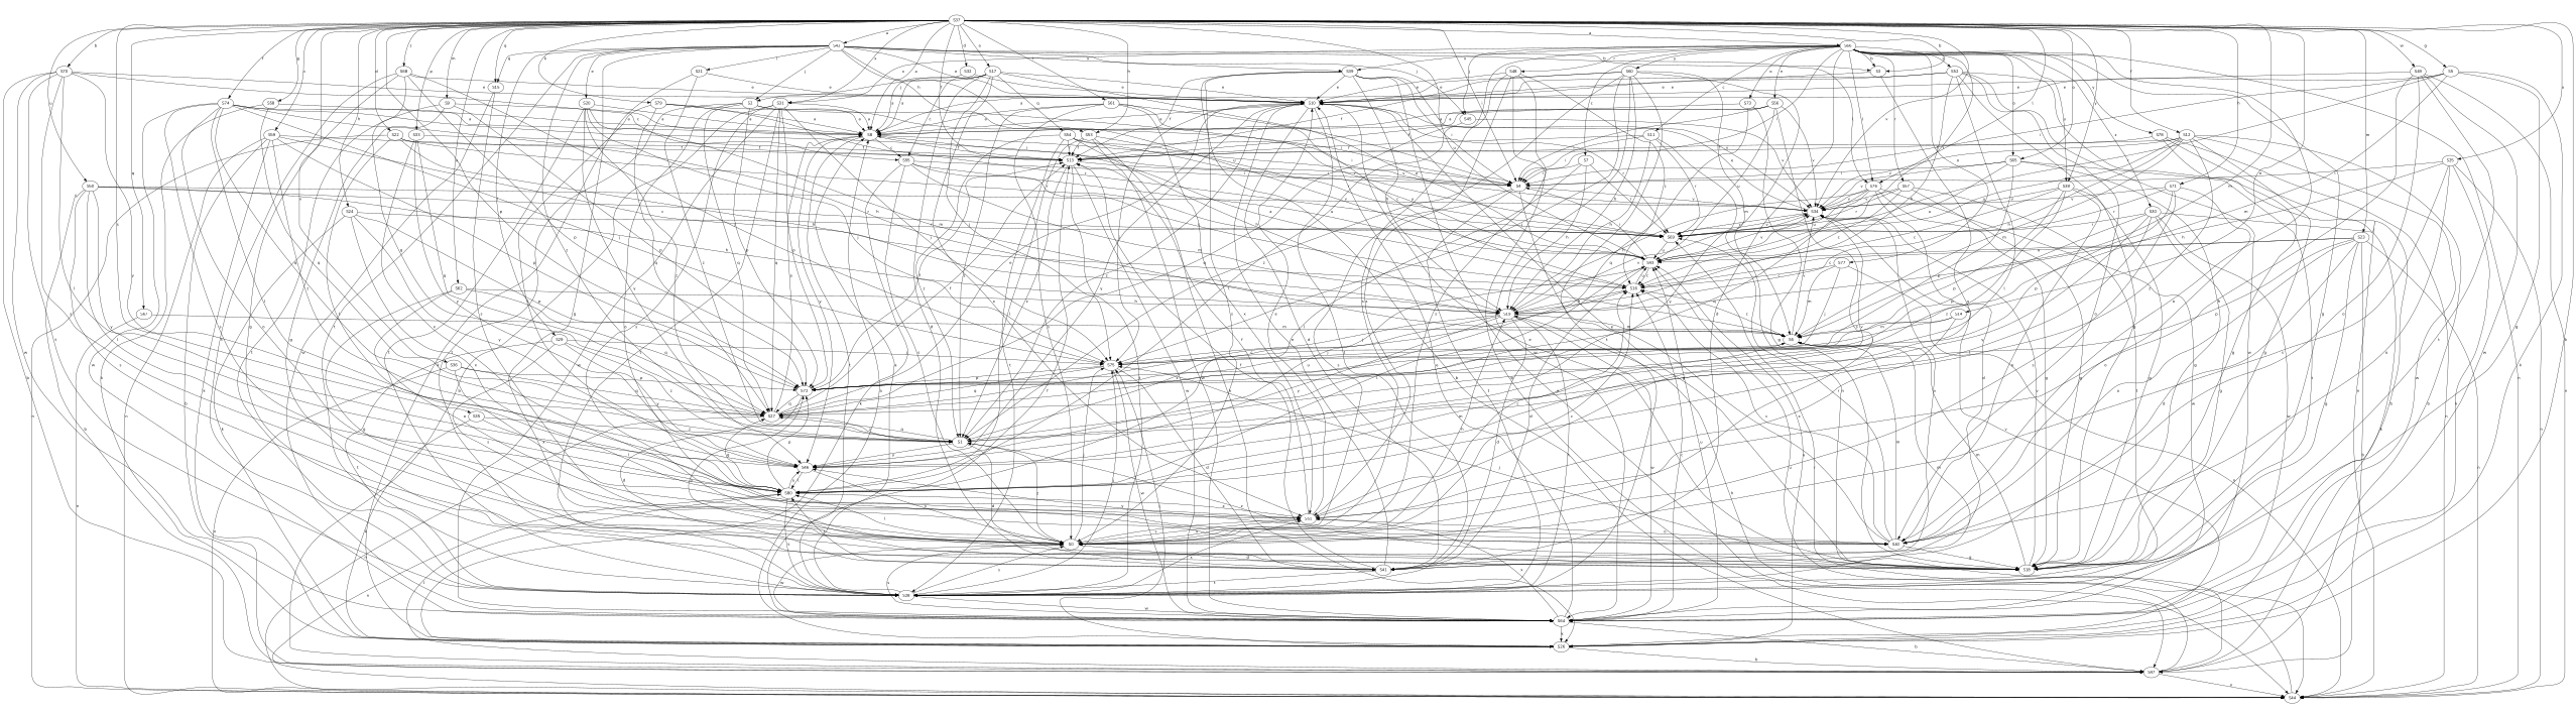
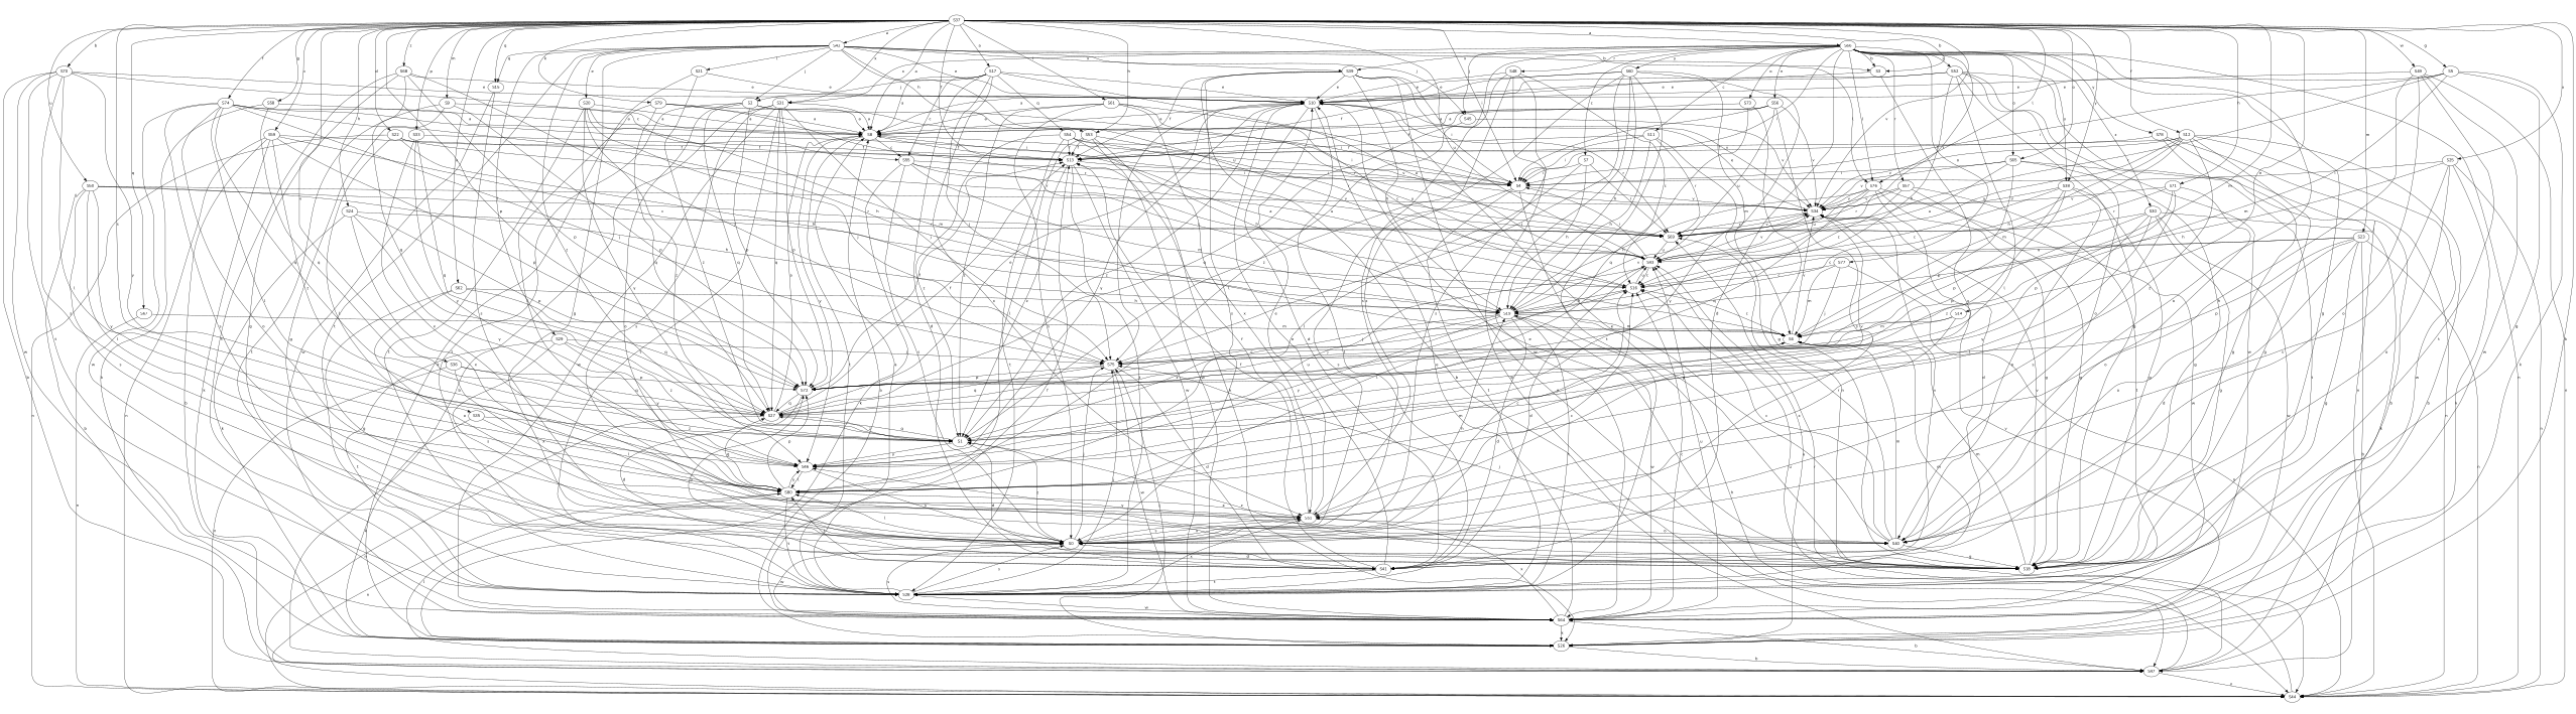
  strict digraph {
    fontname=Nunito
    node [fontname=Nunito]
    edge [fontname=Nunito]
    S37
    S66
    S42
    S17
    S8
    S70
    S3
    S59
    S22
-   S32
    S14
    S74
    S12
    S13
    S58
    S5
    S71
    S24
    S53
    S61
    S4
    S79
    S26
    S76
    S9
    S23
    S6
    S65
    S33
    S72
    S67
    S15
    S35
    S50
    S62
    S43
    S36
    S34
    S49
    S25
    S31
    S38
    S68
    S11
    S7
    S41
    S18
    S45
    S56
    S44
    S77
    S73
    S40
    S57
    S48
    S69
    S52
    S0
    S39
    S60
    S78
    S30
    S20
    S10
    S2
    S29
    S21
    S28
    S1
    S55
    S75
    S54
    S51
    S46
    S47
    S80
    S64
    S16
    S19
    S27
    S37 -> S66 [label=a]
    S37 -> S42 [label=a]
    S37 -> S17 [label=a]
    S37 -> S8 [label=a]
    S37 -> S70 [label=b]
    S37 -> S3 [label=b]
    S37 -> S59 [label=c]
    S37 -> S22 [label=d]
-   S37 -> S32 [label=d]
    S37 -> S14 [label=e]
    S37 -> S74 [label=f]
    S37 -> S12 [label=f]
    S37 -> S13 [label=f]
    S37 -> S58 [label=g]
    S37 -> S5 [label=g]
    S37 -> S71 [label=h]
    S37 -> S24 [label=h]
    S37 -> S53 [label=h]
    S37 -> S61 [label=i]
    S37 -> S4 [label=i]
    S37 -> S79 [label=k]
    S37 -> S26 [label=k]
    S37 -> S76 [label=l]
    S37 -> S9 [label=m]
    S37 -> S23 [label=m]
    S37 -> S6 [label=m]
    S37 -> S65 [label=o]
    S37 -> S33 [label=p]
    S37 -> S72 [label=p]
    S37 -> S67 [label=q]
    S37 -> S15 [label=q]
    S37 -> S35 [label=s]
    S37 -> S50 [label=u]
    S37 -> S62 [label=u]
    S37 -> S43 [label=u]
    S37 -> S36 [label=v]
    S37 -> S34 [label=v]
    S37 -> S49 [label=w]
    S37 -> S25 [label=x]
    S37 -> S31 [label=x]
    S37 -> S38 [label=y]
    S37 -> S68 [label=z]
    S66 -> S3 [label=b]
    S66 -> S4 [label=i]
    S66 -> S76 [label=l]
    S66 -> S65 [label=o]
    S66 -> S31 [label=x]
    S66 -> S38 [label=y]
    S66 -> S11 [label=c]
    S66 -> S7 [label=c]
    S66 -> S41 [label=d]
    S66 -> S18 [label=g]
    S66 -> S45 [label=j]
    S66 -> S56 [label=n]
    S66 -> S44 [label=n]
    S66 -> S77 [label=o]
    S66 -> S73 [label=o]
    S66 -> S40 [label=o]
    S66 -> S57 [label=r]
    S66 -> S48 [label=r]
    S66 -> S69 [label=r]
    S66 -> S52 [label=s]
    S66 -> S0 [label=s]
    S66 -> S39 [label=x]
    S66 -> S60 [label=y]
    S66 -> S78 [label=y]
    S66 -> S30 [label=z]
    S42 -> S3 [label=b]
    S42 -> S53 [label=h]
    S42 -> S76 [label=l]
    S42 -> S15 [label=q]
    S42 -> S43 [label=u]
    S42 -> S18 [label=g]
    S42 -> S45 [label=j]
    S42 -> S39 [label=x]
    S42 -> S20 [label=e]
    S42 -> S10 [label=e]
    S42 -> S2 [label=j]
    S42 -> S29 [label=l]
    S42 -> S21 [label=l]
    S42 -> S28 [label=t]
    S42 -> S1 [label=z]
    S17 -> S8 [label=a]
    S17 -> S43 [label=u]
    S17 -> S41 [label=d]
    S17 -> S10 [label=e]
    S17 -> S2 [label=j]
    S17 -> S55 [label=c]
    S17 -> S75 [label=j]
    S17 -> S54 [label=q]
    S17 -> S51 [label=x]
    S8 -> S13 [label=f]
    S8 -> S34 [label=v]
    S8 -> S28 [label=t]
    S8 -> S55 [label=c]
    S8 -> S46 [label=y]
    S70 -> S0 [label=s]
    S70 -> S10 [label=e]
    S70 -> S28 [label=t]
    S70 -> S55 [label=c]
    S70 -> S46 [label=y]
    S70 -> S47 [label=b]
    S70 -> S80 [label=l]
    S70 -> S64 [label=w]
    S3 -> S10 [label=e]
    S3 -> S51 [label=x]
    S59 -> S13 [label=f]
    S59 -> S26 [label=k]
    S59 -> S72 [label=p]
    S59 -> S44 [label=n]
    S59 -> S1 [label=z]
    S59 -> S47 [label=b]
    S59 -> S16 [label=c]
    S22 -> S13 [label=f]
    S22 -> S44 [label=n]
    S22 -> S69 [label=r]
    S22 -> S80 [label=l]
    S22 -> S19 [label=h]
-   S32 -> S8 [label=a]
-   S32 -> S10 [label=e]
    S14 -> S6 [label=m]
    S14 -> S75 [label=j]
    S14 -> S51 [label=x]
    S74 -> S8 [label=a]
    S74 -> S4 [label=i]
    S74 -> S40 [label=o]
    S74 -> S0 [label=s]
    S74 -> S75 [label=j]
    S74 -> S80 [label=l]
    S74 -> S64 [label=w]
    S74 -> S19 [label=h]
    S74 -> S27 [label=q]
    S12 -> S13 [label=f]
    S12 -> S6 [label=m]
    S12 -> S43 [label=u]
    S12 -> S34 [label=v]
    S12 -> S18 [label=g]
    S12 -> S1 [label=z]
    S12 -> S47 [label=b]
    S12 -> S64 [label=w]
    S12 -> S19 [label=h]
    S13 -> S4 [label=i]
    S13 -> S28 [label=t]
    S13 -> S1 [label=z]
    S13 -> S64 [label=w]
    S58 -> S8 [label=a]
    S58 -> S26 [label=k]
    S58 -> S27 [label=q]
    S5 -> S4 [label=i]
    S5 -> S26 [label=k]
    S5 -> S6 [label=m]
    S5 -> S18 [label=g]
    S5 -> S69 [label=r]
    S5 -> S10 [label=e]
    S71 -> S72 [label=p]
    S71 -> S34 [label=v]
    S71 -> S40 [label=o]
    S71 -> S69 [label=r]
    S71 -> S0 [label=s]
    S24 -> S26 [label=k]
    S24 -> S72 [label=p]
    S24 -> S69 [label=r]
    S24 -> S51 [label=x]
    S24 -> S46 [label=y]
    S53 -> S13 [label=f]
    S53 -> S26 [label=k]
    S53 -> S43 [label=u]
    S53 -> S80 [label=l]
    S53 -> S64 [label=w]
    S61 -> S8 [label=a]
    S61 -> S4 [label=i]
    S61 -> S0 [label=s]
    S61 -> S1 [label=z]
    S61 -> S51 [label=x]
    S61 -> S16 [label=c]
    S4 -> S34 [label=v]
    S4 -> S18 [label=g]
    S4 -> S0 [label=s]
    S4 -> S28 [label=t]
    S79 -> S8 [label=a]
    S79 -> S4 [label=i]
    S79 -> S69 [label=r]
    S79 -> S80 [label=l]
    S79 -> S27 [label=q]
    S26 -> S8 [label=a]
    S26 -> S43 [label=u]
    S26 -> S34 [label=v]
    S26 -> S75 [label=j]
    S26 -> S47 [label=b]
    S76 -> S43 [label=u]
    S76 -> S34 [label=v]
    S76 -> S41 [label=d]
    S76 -> S18 [label=g]
    S76 -> S64 [label=w]
    S76 -> S19 [label=h]
    S76 -> S27 [label=q]
    S9 -> S8 [label=a]
    S9 -> S72 [label=p]
    S9 -> S18 [label=g]
    S9 -> S28 [label=t]
    S23 -> S72 [label=p]
    S23 -> S43 [label=u]
    S23 -> S41 [label=d]
    S23 -> S18 [label=g]
    S23 -> S44 [label=n]
    S23 -> S40 [label=o]
    S23 -> S47 [label=b]
    S23 -> S16 [label=c]
    S6 -> S34 [label=v]
    S6 -> S75 [label=j]
    S6 -> S16 [label=c]
    S65 -> S4 [label=i]
    S65 -> S72 [label=p]
    S65 -> S43 [label=u]
    S65 -> S34 [label=v]
    S65 -> S18 [label=g]
    S65 -> S28 [label=t]
    S33 -> S13 [label=f]
    S33 -> S51 [label=x]
    S33 -> S46 [label=y]
    S33 -> S27 [label=q]
    S72 -> S13 [label=f]
    S72 -> S41 [label=d]
    S72 -> S27 [label=q]
    S67 -> S6 [label=m]
    S67 -> S44 [label=n]
    S15 -> S0 [label=s]
    S15 -> S64 [label=w]
    S35 -> S26 [label=k]
    S35 -> S1 [label=z]
    S35 -> S80 [label=l]
    S50 -> S34 [label=v]
    S50 -> S69 [label=r]
    S50 -> S0 [label=s]
    S50 -> S46 [label=y]
    S50 -> S47 [label=b]
    S50 -> S80 [label=l]
    S50 -> S19 [label=h]
    S62 -> S18 [label=g]
    S62 -> S40 [label=o]
    S62 -> S19 [label=h]
    S62 -> S27 [label=q]
    S43 -> S4 [label=i]
    S43 -> S34 [label=v]
    S43 -> S41 [label=d]
    S43 -> S80 [label=l]
    S43 -> S16 [label=c]
    S36 -> S72 [label=p]
    S36 -> S44 [label=n]
    S36 -> S51 [label=x]
    S36 -> S27 [label=q]
    S34 -> S69 [label=r]
    S34 -> S10 [label=e]
    S49 -> S44 [label=n]
    S49 -> S40 [label=o]
    S49 -> S10 [label=e]
    S49 -> S28 [label=t]
    S49 -> S51 [label=h]
    S49 -> S64 [label=w]
    S25 -> S4 [label=i]
    S25 -> S26 [label=k]
    S25 -> S44 [label=n]
    S25 -> S40 [label=o]
    S25 -> S0 [label=s]
    S25 -> S19 [label=h]
    S31 -> S8 [label=a]
    S31 -> S72 [label=p]
    S31 -> S0 [label=s]
    S31 -> S28 [label=t]
    S31 -> S75 [label=j]
    S31 -> S47 [label=b]
    S31 -> S64 [label=w]
    S31 -> S27 [label=q]
    S38 -> S72 [label=p]
    S38 -> S34 [label=v]
    S38 -> S18 [label=g]
    S38 -> S40 [label=o]
    S38 -> S1 [label=z]
    S38 -> S16 [label=c]
    S68 -> S72 [label=p]
    S68 -> S18 [label=g]
    S68 -> S10 [label=e]
    S68 -> S28 [label=t]
    S68 -> S75 [label=j]
    S68 -> S27 [label=q]
    S11 -> S13 [label=f]
    S11 -> S4 [label=i]
    S11 -> S69 [label=r]
    S11 -> S46 [label=y]
    S11 -> S19 [label=h]
    S7 -> S4 [label=i]
    S7 -> S69 [label=r]
    S7 -> S80 [label=l]
    S7 -> S19 [label=h]
    S41 -> S13 [label=f]
    S41 -> S34 [label=v]
    S41 -> S10 [label=e]
    S41 -> S28 [label=t]
    S41 -> S80 [label=l]
    S18 -> S6 [label=m]
    S18 -> S72 [label=p]
    S18 -> S34 [label=v]
    S18 -> S10 [label=e]
    S18 -> S1 [label=z]
    S18 -> S75 [label=j]
    S45 -> S34 [label=v]
    S45 -> S27 [label=q]
    S56 -> S8 [label=a]
    S56 -> S13 [label=f]
    S56 -> S4 [label=i]
    S56 -> S43 [label=u]
    S56 -> S34 [label=v]
    S56 -> S0 [label=s]
    S44 -> S69 [label=r]
    S77 -> S6 [label=m]
    S77 -> S44 [label=n]
    S77 -> S75 [label=j]
    S77 -> S16 [label=c]
    S73 -> S8 [label=a]
    S73 -> S18 [label=g]
    S73 -> S27 [label=q]
    S40 -> S6 [label=m]
    S40 -> S18 [label=g]
    S40 -> S69 [label=r]
    S40 -> S10 [label=e]
    S40 -> S46 [label=y]
    S40 -> S16 [label=c]
    S57 -> S34 [label=v]
    S57 -> S18 [label=g]
    S57 -> S69 [label=r]
    S57 -> S28 [label=t]
    S57 -> S16 [label=c]
    S48 -> S0 [label=s]
    S48 -> S10 [label=e]
    S48 -> S51 [label=x]
    S48 -> S47 [label=b]
    S48 -> S80 [label=l]
    S48 -> S16 [label=c]
    S69 -> S43 [label=u]
    S69 -> S34 [label=v]
    S52 -> S8 [label=a]
    S52 -> S18 [label=g]
    S52 -> S44 [label=n]
    S52 -> S40 [label=o]
    S52 -> S10 [label=e]
    S52 -> S80 [label=l]
    S52 -> S64 [label=w]
    S52 -> S19 [label=h]
    S0 -> S41 [label=d]
    S0 -> S1 [label=z]
    S0 -> S75 [label=j]
    S0 -> S51 [label=x]
    S0 -> S80 [label=l]
    S0 -> S64 [label=w]
    S0 -> S16 [label=c]
    S0 -> S19 [label=h]
    S39 -> S13 [label=f]
    S39 -> S4 [label=i]
    S39 -> S34 [label=v]
    S39 -> S44 [label=n]
    S39 -> S0 [label=s]
    S39 -> S10 [label=e]
    S39 -> S47 [label=b]
    S39 -> S19 [label=h]
    S60 -> S13 [label=f]
    S60 -> S6 [label=m]
    S60 -> S44 [label=n]
    S60 -> S10 [label=e]
    S60 -> S28 [label=t]
    S60 -> S1 [label=z]
    S60 -> S75 [label=j]
    S60 -> S64 [label=w]
    S60 -> S19 [label=h]
    S78 -> S13 [label=f]
    S78 -> S18 [label=g]
    S78 -> S44 [label=n]
    S78 -> S47 [label=b]
    S30 -> S26 [label=k]
    S30 -> S72 [label=p]
    S30 -> S18 [label=g]
    S30 -> S69 [label=r]
    S30 -> S46 [label=y]
    S30 -> S80 [label=l]
    S30 -> S64 [label=w]
    S20 -> S8 [label=a]
    S20 -> S6 [label=m]
    S20 -> S28 [label=t]
    S20 -> S1 [label=z]
    S20 -> S75 [label=j]
    S20 -> S46 [label=y]
    S10 -> S8 [label=a]
    S10 -> S41 [label=d]
    S10 -> S69 [label=r]
    S10 -> S28 [label=t]
    S10 -> S1 [label=z]
    S10 -> S75 [label=j]
    S10 -> S46 [label=y]
    S2 -> S8 [label=a]
    S2 -> S72 [label=p]
    S2 -> S40 [label=o]
    S2 -> S69 [label=r]
    S2 -> S28 [label=t]
    S2 -> S27 [label=q]
    S29 -> S0 [label=s]
    S29 -> S28 [label=t]
    S29 -> S1 [label=z]
    S29 -> S75 [label=j]
    S29 -> S46 [label=y]
    S21 -> S26 [label=k]
    S21 -> S10 [label=e]
    S21 -> S1 [label=z]
    S28 -> S8 [label=a]
    S28 -> S6 [label=m]
    S28 -> S0 [label=s]
    S28 -> S75 [label=j]
    S28 -> S51 [label=x]
    S28 -> S64 [label=w]
    S1 -> S34 [label=v]
    S1 -> S41 [label=d]
    S1 -> S46 [label=y]
    S1 -> S27 [label=q]
    S55 -> S4 [label=i]
    S55 -> S26 [label=k]
    S55 -> S6 [label=m]
    S55 -> S43 [label=u]
    S55 -> S0 [label=s]
    S55 -> S16 [label=c]
    S75 -> S72 [label=p]
    S75 -> S41 [label=d]
    S75 -> S64 [label=w]
    S75 -> S27 [label=q]
    S54 -> S13 [label=f]
    S54 -> S4 [label=i]
    S54 -> S69 [label=r]
    S54 -> S28 [label=t]
    S54 -> S1 [label=z]
    S54 -> S19 [label=h]
    S51 -> S13 [label=f]
    S51 -> S40 [label=o]
    S51 -> S0 [label=s]
    S51 -> S10 [label=e]
    S51 -> S16 [label=c]
    S46 -> S43 [label=u]
    S46 -> S0 [label=s]
    S46 -> S80 [label=l]
    S47 -> S43 [label=u]
    S47 -> S44 [label=n]
    S47 -> S80 [label=l]
    S47 -> S19 [label=h]
    S80 -> S6 [label=m]
    S80 -> S72 [label=p]
    S80 -> S44 [label=n]
    S80 -> S28 [label=t]
    S80 -> S51 [label=x]
    S80 -> S46 [label=y]
    S80 -> S27 [label=q]
    S64 -> S13 [label=f]
    S64 -> S26 [label=k]
    S64 -> S43 [label=u]
    S64 -> S0 [label=s]
    S64 -> S10 [label=e]
    S64 -> S51 [label=x]
    S64 -> S47 [label=b]
    S64 -> S16 [label=c]
    S16 -> S8 [label=a]
    S16 -> S43 [label=u]
    S16 -> S19 [label=h]
    S19 -> S6 [label=m]
    S19 -> S34 [label=v]
    S19 -> S41 [label=d]
    S19 -> S28 [label=t]
    S19 -> S1 [label=z]
    S19 -> S75 [label=j]
    S19 -> S46 [label=y]
    S19 -> S64 [label=w]
    S27 -> S8 [label=a]
    S27 -> S13 [label=f]
    S27 -> S44 [label=n]
    S27 -> S10 [label=e]
    S27 -> S1 [label=z]
    S27 -> S16 [label=c]
  }
